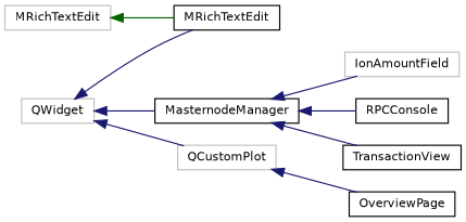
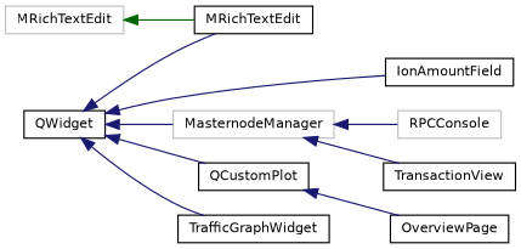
  digraph {
    rankdir=LR
    node [color=black fillcolor=white fontname=Helvetica fontsize=10 shape=record style=filled]
    edge [color=midnightblue dir=back fontname=Helvetica fontsize=10 labelfontname=Helvetica labelfontsize=10 style=solid]
    n1 [color=grey75 height=0.2 label=MRichTextEdit width=0.4]
    n2 [height=0.2 label=MRichTextEdit width=0.4]
-   n3 [color=grey75 height=0.2 label=QWidget width=0.4]
-   n4 [color=grey75 height=0.2 label=IonAmountField width=0.4]
-   n5 [height=0.2 label=MasternodeManager width=0.4]
-   n6 [color=grey75 height=0.2 label=QCustomPlot width=0.4]
-   n8 [height=0.2 label=RPCConsole width=0.4]
+   n3 [height=0.2 label=QWidget width=0.4]
+   n4 [height=0.2 label=IonAmountField width=0.4]
+   n5 [color=grey75 height=0.2 label=MasternodeManager width=0.4]
+   n6 [height=0.2 label=QCustomPlot width=0.4]
+   n7 [height=0.2 label=TrafficGraphWidget width=0.4]
+   n8 [color=grey75 height=0.2 label=RPCConsole width=0.4]
    n9 [height=0.2 label=TransactionView width=0.4]
    n10 [height=0.2 label=OverviewPage width=0.4]
    n1 -> n2 [color=darkgreen]
    n3 -> n2
-   n5 -> n4
+   n3 -> n4
    n3 -> n5
    n3 -> n6
+   n3 -> n7
    n5 -> n8
    n5 -> n9
    n6 -> n10
  }
